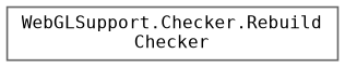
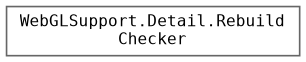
  digraph {
    rankdir=LR
    fontname="DejaVu Sans Mono"
-   n1 [color=grey40 fillcolor=white fontname="DejaVu Sans Mono" fontsize=10 height=0.2 label="WebGLSupport.Checker.Rebuild\lChecker" shape=box style=filled width=0.4]
+   n1 [color=grey40 fillcolor=white fontname="DejaVu Sans Mono" fontsize=10 height=0.2 label="WebGLSupport.Detail.Rebuild\lChecker" shape=box style=filled width=0.4]
  }
